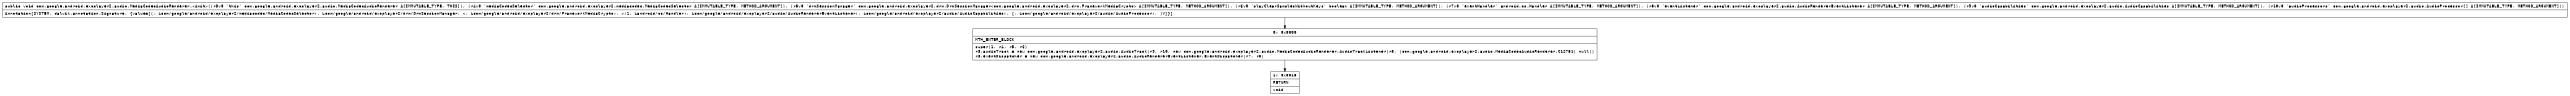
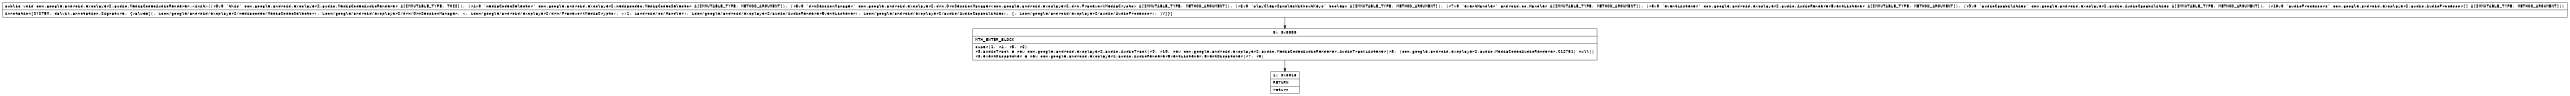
  digraph {
    fontname="DejaVu Sans Mono"
    node [shape=record fontname="DejaVu Sans Mono"]
    edge [fontname="DejaVu Sans Mono"]
    n1 [label="{0\:\ 0x0000|MTH_ENTER_BLOCK\l|super(1, r4, r5, r6)\lr3.audioTrack = new com.google.android.exoplayer2.audio.AudioTrack(r9, r10, new com.google.android.exoplayer2.audio.MediaCodecAudioRenderer.AudioTrackListener(r3, (com.google.android.exoplayer2.audio.MediaCodecAudioRenderer.C12751) null))\lr3.eventDispatcher = new com.google.android.exoplayer2.audio.AudioRendererEventListener.EventDispatcher(r7, r8)\l}"]
-   n2 [label="{1\:\ 0x0018|RETURN\l|void\l}"]
+   n2 [label="{1\:\ 0x0018|RETURN\l|return\l}"]
    n3 [label="{public void com.google.android.exoplayer2.audio.MediaCodecAudioRenderer.\<init\>((r3v0 'this' com.google.android.exoplayer2.audio.MediaCodecAudioRenderer A[IMMUTABLE_TYPE, THIS]), (r4v0 'mediaCodecSelector' com.google.android.exoplayer2.mediacodec.MediaCodecSelector A[IMMUTABLE_TYPE, METHOD_ARGUMENT]), (r5v0 'drmSessionManager' com.google.android.exoplayer2.drm.DrmSessionManager\<com.google.android.exoplayer2.drm.FrameworkMediaCrypto\> A[IMMUTABLE_TYPE, METHOD_ARGUMENT]), (r6v0 'playClearSamplesWithoutKeys' boolean A[IMMUTABLE_TYPE, METHOD_ARGUMENT]), (r7v0 'eventHandler' android.os.Handler A[IMMUTABLE_TYPE, METHOD_ARGUMENT]), (r8v0 'eventListener' com.google.android.exoplayer2.audio.AudioRendererEventListener A[IMMUTABLE_TYPE, METHOD_ARGUMENT]), (r9v0 'audioCapabilities' com.google.android.exoplayer2.audio.AudioCapabilities A[IMMUTABLE_TYPE, METHOD_ARGUMENT]), (r10v0 'audioProcessors' com.google.android.exoplayer2.audio.AudioProcessor[] A[IMMUTABLE_TYPE, METHOD_ARGUMENT]))  | Annotation[SYSTEM, dalvik.annotation.Signature, \{value=[(, Lcom\/google\/android\/exoplayer2\/mediacodec\/MediaCodecSelector;, Lcom\/google\/android\/exoplayer2\/drm\/DrmSessionManager, \<, Lcom\/google\/android\/exoplayer2\/drm\/FrameworkMediaCrypto;, \>;Z, Landroid\/os\/Handler;, Lcom\/google\/android\/exoplayer2\/audio\/AudioRendererEventListener;, Lcom\/google\/android\/exoplayer2\/audio\/AudioCapabilities;, [, Lcom\/google\/android\/exoplayer2\/audio\/AudioProcessor;, )V]\}]\l}"]
    n1 -> n2
    n3 -> n1
  }
